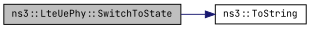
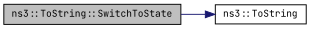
  digraph {
    rankdir=LR
    fontname="JetBrains Mono"
    node [color=black fontname="JetBrains Mono" fontsize=10 shape=record style=filled]
-   n1 [fillcolor=grey75 fontcolor=black height=0.2 label="ns3::LteUePhy::SwitchToState" width=0.4]
+   n1 [fillcolor=grey75 fontcolor=black height=0.2 label="ns3::ToString::SwitchToState" width=0.4]
    n2 [fillcolor=white height=0.2 label="ns3::ToString" width=0.4]
    n1 -> n2 [color=midnightblue fontname="JetBrains Mono" fontsize=10 labelfontname=Helvetica labelfontsize=10 style=solid]
  }
